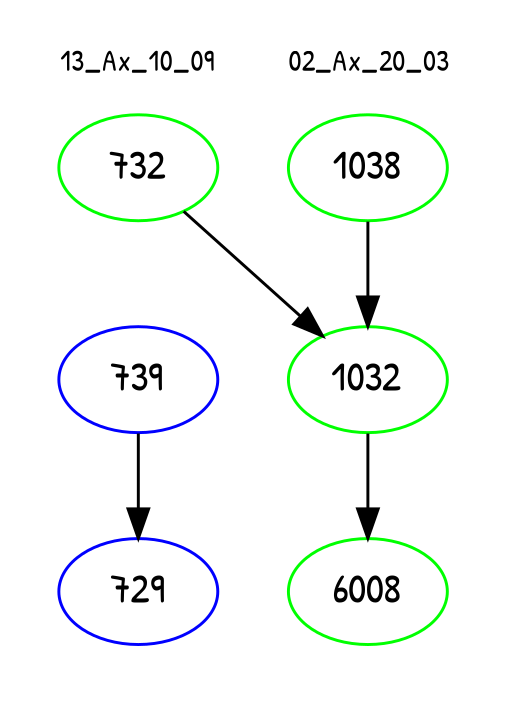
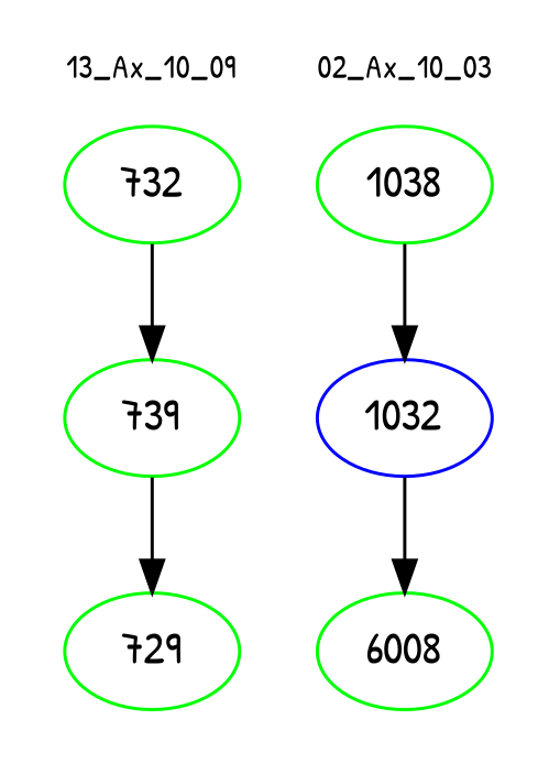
  digraph {
    fontname="Patrick Hand"
    node [color=green fontname="Patrick Hand"]
    edge [color=black fontname="Patrick Hand"]
    n1 [label=732]
-   n2 [color=blue label=739]
-   n3 [color=blue label=729]
+   n2 [label=739]
+   n3 [label=729]
    n4 [label=1038]
-   n5 [label=1032]
+   n5 [color=blue label=1032]
    n6 [label=6008]
    subgraph cluster_1 {
      color=white
      fontsize=10
      label="13_Ax_10_09"
      n1
      n2
      n3
    }
    subgraph cluster_2 {
      color=white
      fontsize=10
-     label="02_Ax_20_03"
+     label="02_Ax_10_03"
      n4
      n5
      n6
    }
-   n1 -> n5
+   n1 -> n2
    n2 -> n3
    n4 -> n5
    n5 -> n6
  }
